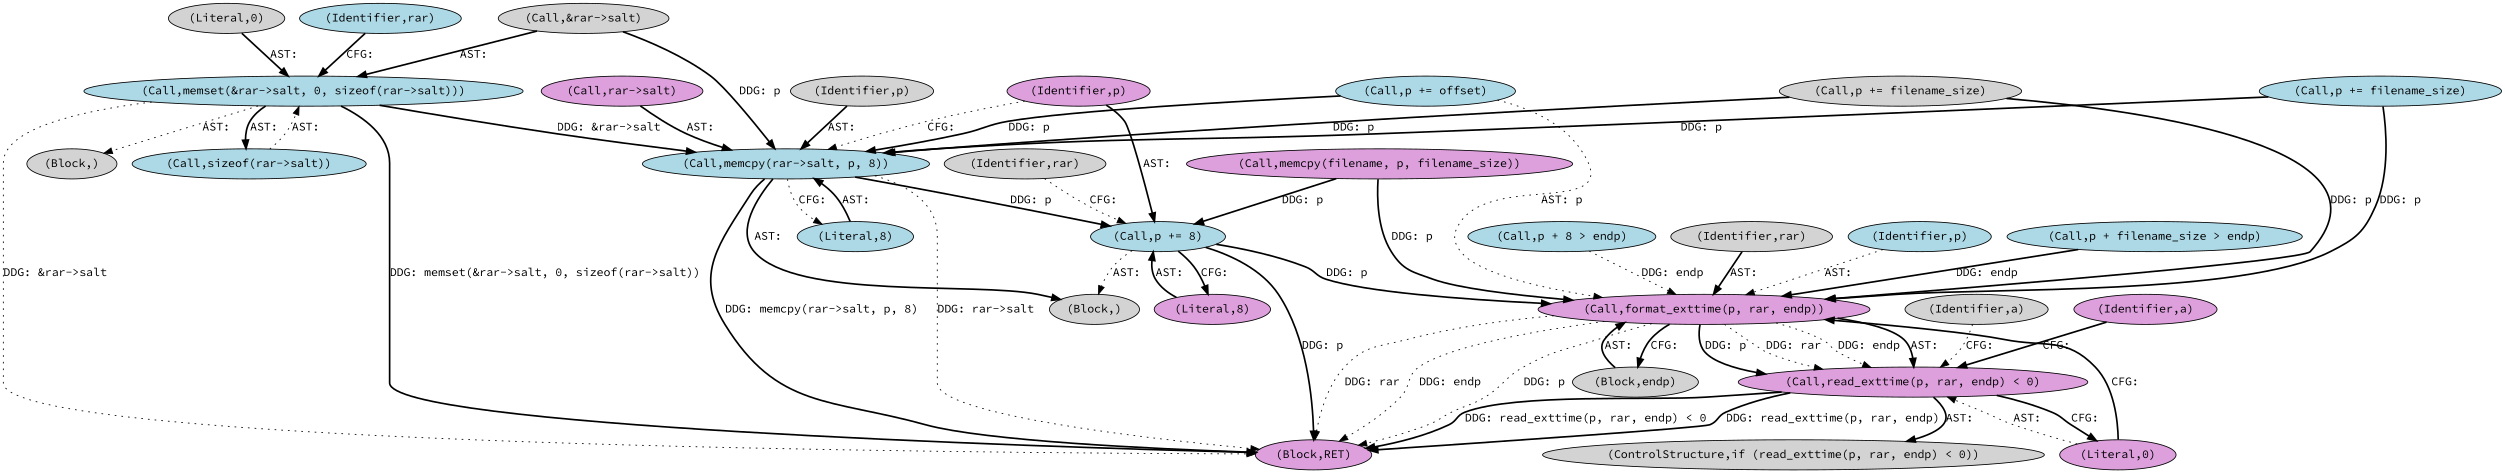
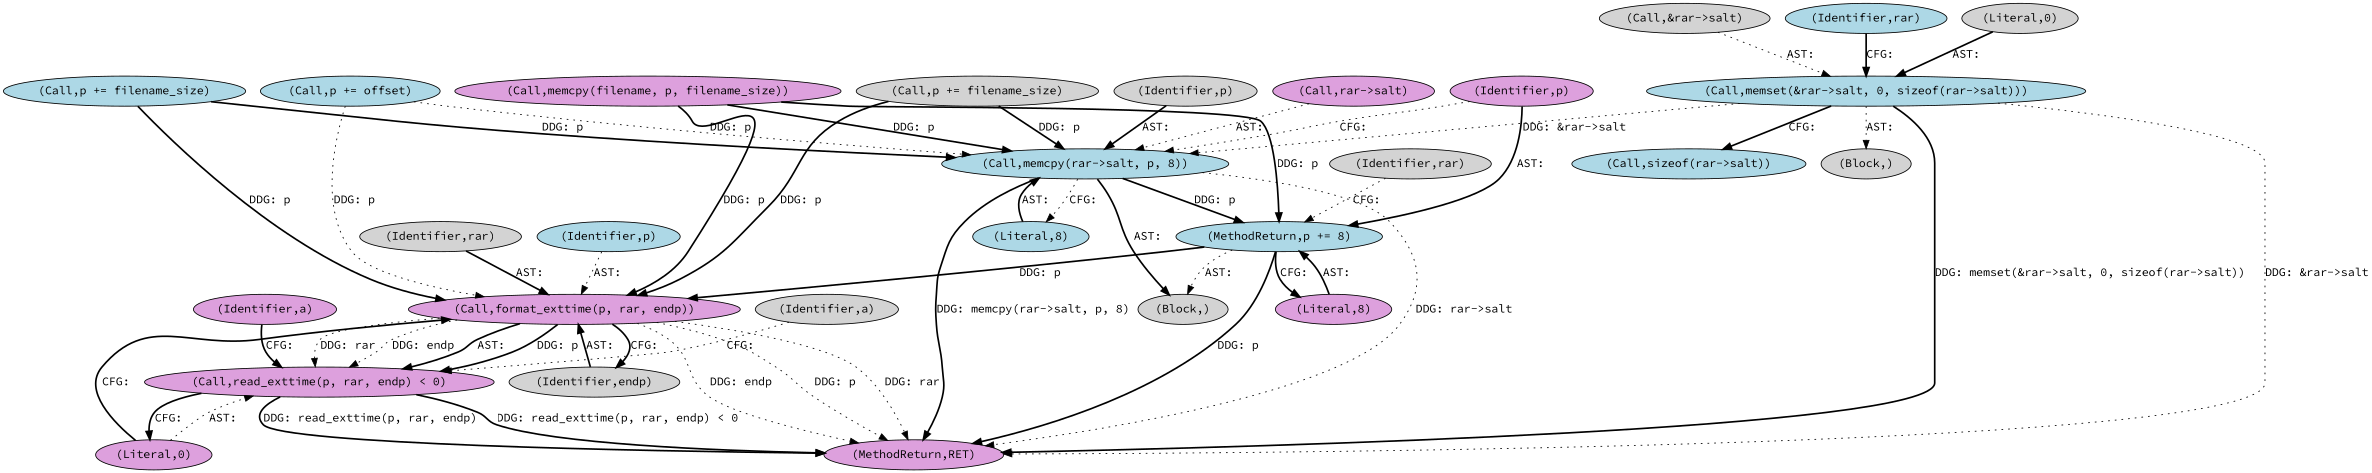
  digraph {
    fontname="Source Code Pro"
    node [fillcolor=lightblue fontname="Source Code Pro" style=filled]
    edge [fontname="Source Code Pro" style=bold]
    n1 [label="(Call,memset(&rar->salt, 0, sizeof(rar->salt)))"]
    n2 [label="(Call,memcpy(rar->salt, p, 8))"]
-   n3 [fillcolor=plum label="(Block,RET)"]
+   n3 [fillcolor=plum label="(MethodReturn,RET)"]
    n4 [label="(Call,sizeof(rar->salt))"]
    n5 [fillcolor=lightgrey label="(Block,)"]
-   n6 [label="(Call,p += 8)"]
+   n6 [label="(MethodReturn,p += 8)"]
    n7 [fillcolor=lightgrey label="(Block,)"]
    n8 [label="(Literal,8)"]
    n9 [fillcolor=plum label="(Call,format_exttime(p, rar, endp))"]
    n10 [fillcolor=plum label="(Literal,8)"]
    n11 [fillcolor=plum label="(Call,read_exttime(p, rar, endp) < 0)"]
-   n12 [fillcolor=lightgrey label="(Block,endp)"]
+   n12 [fillcolor=lightgrey label="(Identifier,endp)"]
    n13 [fillcolor=plum label="(Literal,0)"]
-   n14 [fillcolor=lightgrey label="(ControlStructure,if (read_exttime(p, rar, endp) < 0))"]
    n15 [fillcolor=lightgrey label="(Identifier,p)"]
    n16 [fillcolor=plum label="(Identifier,a)"]
    n17 [fillcolor=plum label="(Identifier,p)"]
    n18 [fillcolor=lightgrey label="(Call,&rar->salt)"]
-   n19 [label="(Call,p + 8 > endp)"]
    n20 [fillcolor=lightgrey label="(Identifier,rar)"]
    n21 [fillcolor=lightgrey label="(Identifier,rar)"]
    n22 [fillcolor=lightgrey label="(Identifier,a)"]
    n23 [fillcolor=plum label="(Call,rar->salt)"]
    n24 [label="(Identifier,p)"]
-   n25 [label="(Call,p + filename_size > endp)"]
    n26 [label="(Call,p += filename_size)"]
    n27 [label="(Call,p += offset)"]
    n28 [fillcolor=lightgrey label="(Call,p += filename_size)"]
    n29 [fillcolor=plum label="(Call,memcpy(filename, p, filename_size))"]
    n30 [label="(Identifier,rar)"]
    n31 [fillcolor=lightgrey label="(Literal,0)"]
-   n1 -> n2 [label="DDG: &rar->salt"]
+   n1 -> n2 [label="DDG: &rar->salt" style=dotted]
    n1 -> n3 [label="DDG: memset(&rar->salt, 0, sizeof(rar->salt))"]
    n1 -> n3 [label="DDG: &rar->salt" style=dotted]
-   n1 -> n4 [label="AST: "]
+   n1 -> n4 [label="CFG: "]
    n1 -> n5 [label="AST: " style=dotted]
    n2 -> n3 [label="DDG: memcpy(rar->salt, p, 8)"]
    n2 -> n3 [label="DDG: rar->salt" style=dotted]
    n2 -> n6 [label="DDG: p"]
    n2 -> n7 [label="AST: "]
    n2 -> n8 [label="CFG: " style=dotted]
-   n4 -> n1 [label="AST: " style=dotted]
    n6 -> n3 [label="DDG: p"]
    n6 -> n7 [label="AST: " style=dotted]
    n6 -> n9 [label="DDG: p"]
    n6 -> n10 [label="CFG: "]
    n8 -> n2 [label="AST: "]
    n9 -> n3 [label="DDG: p" style=dotted]
    n9 -> n3 [label="DDG: rar" style=dotted]
    n9 -> n3 [label="DDG: endp" style=dotted]
    n9 -> n11 [label="AST: "]
    n9 -> n11 [label="DDG: p"]
    n9 -> n11 [label="DDG: rar" style=dotted]
    n9 -> n11 [label="DDG: endp" style=dotted]
    n9 -> n12 [label="CFG: "]
    n10 -> n6 [label="AST: "]
    n11 -> n3 [label="DDG: read_exttime(p, rar, endp)"]
    n11 -> n3 [label="DDG: read_exttime(p, rar, endp) < 0"]
    n11 -> n13 [label="CFG: "]
-   n11 -> n14 [label="AST: "]
    n12 -> n9 [label="AST: "]
    n13 -> n9 [label="CFG: "]
    n13 -> n11 [label="AST: " style=dotted]
    n15 -> n2 [label="AST: "]
    n16 -> n11 [label="CFG: "]
    n17 -> n2 [label="CFG: " style=dotted]
    n17 -> n6 [label="AST: "]
-   n18 -> n1 [label="AST: "]
-   n19 -> n9 [label="DDG: endp" style=dotted]
+   n18 -> n1 [label="AST: " style=dotted]
    n20 -> n9 [label="AST: "]
    n21 -> n6 [label="CFG: " style=dotted]
    n22 -> n11 [label="CFG: " style=dotted]
-   n23 -> n2 [label="AST: "]
+   n23 -> n2 [label="AST: " style=dotted]
    n24 -> n9 [label="AST: " style=dotted]
-   n25 -> n9 [label="DDG: endp"]
    n26 -> n2 [label="DDG: p"]
    n26 -> n9 [label="DDG: p"]
-   n27 -> n2 [label="DDG: p"]
-   n27 -> n9 [label="AST: p" style=dotted]
+   n27 -> n2 [label="DDG: p" style=dotted]
+   n27 -> n9 [label="DDG: p" style=dotted]
    n28 -> n2 [label="DDG: p"]
    n28 -> n9 [label="DDG: p"]
-   n18 -> n2 [label="DDG: p"]
+   n29 -> n2 [label="DDG: p"]
    n29 -> n6 [label="DDG: p"]
    n29 -> n9 [label="DDG: p"]
    n30 -> n1 [label="CFG: "]
    n31 -> n1 [label="AST: "]
  }
